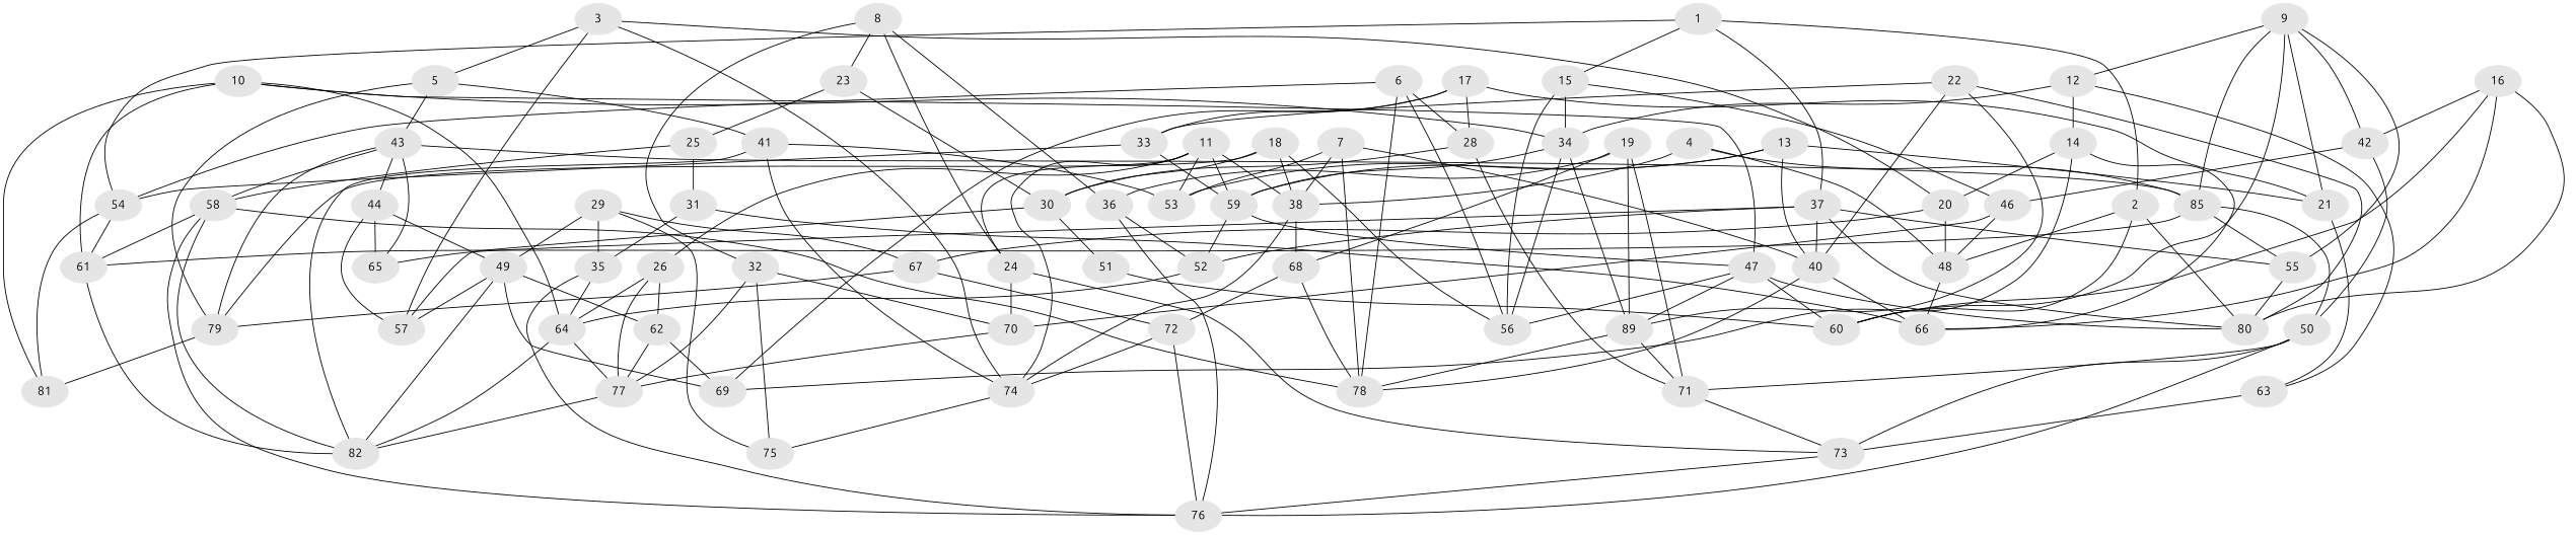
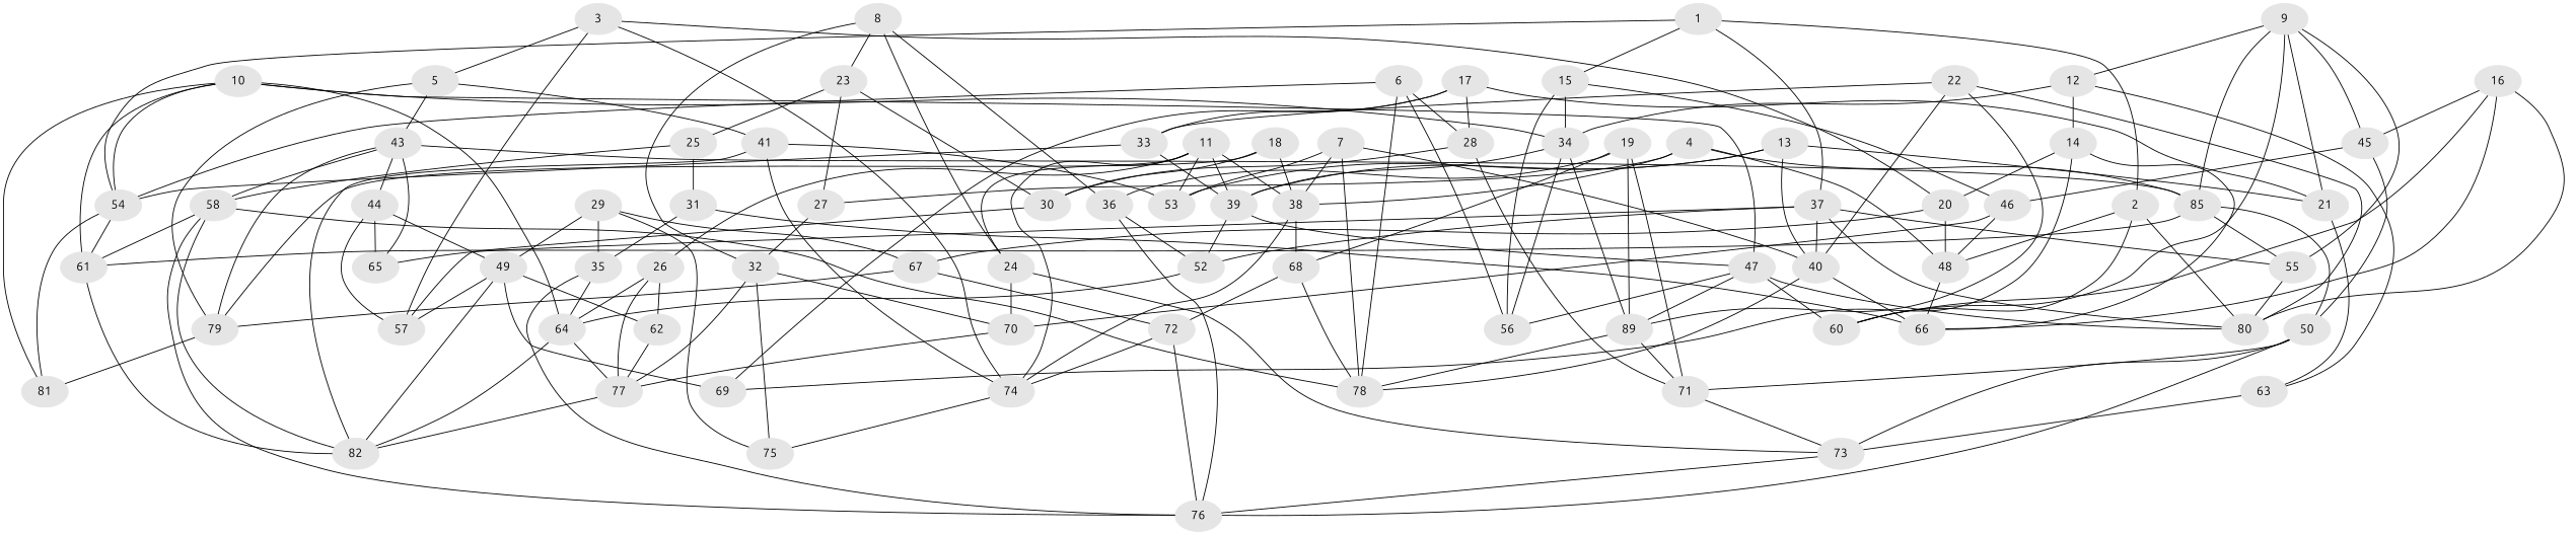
  graph {
    fontname=Ubuntu
    node [color=gray90 fontname=Ubuntu style=filled]
    edge [fontname=Ubuntu weight=1.0]
    1
    2
    15
    37
    54
    48
    60
    80
    56
    34
    46
    40
    55
    52
    65
    61
    81
    66
    3
    5
    20
    57
    74
    41
    43
    79
    67
    75
    4
+   27
    38
    n32 [label=85]
    32
    68
    50
    53
    82
    58
    44
    6
    28
    78
    30
    71
    7
    8
    23
    24
    36
    25
    70
    73
    77
    76
    9
    12
    21
-   42
+   42 [label=45]
    14
    63
    10
    47
    64
-   39 [label=59]
+   39
    n65 [label=89]
    11
    26
    62
    69
    13
    16
    17
    33
    18
-   51
    19
    72
    22
    31
    35
    29
    49
    1 -- 2
    1 -- 15
    1 -- 37
    1 -- 54
    2 -- 48
    2 -- 60
    2 -- 80
    15 -- 56 [weight=2.0]
    15 -- 34
    15 -- 46
    37 -- 80
    37 -- 40
    37 -- 55
    37 -- 52
    37 -- 65
    54 -- 61
    54 -- 81
    48 -- 66
    34 -- 56
    34 -- 39
    34 -- n65
    46 -- 48
    46 -- 70
    40 -- 66
    40 -- 78
    55 -- 80
    52 -- 64
    61 -- 82
    3 -- 5
    3 -- 20
    3 -- 57
    3 -- 74
    5 -- 41
    5 -- 43
    5 -- 79
    20 -- 48
    20 -- 67
    74 -- 75
    41 -- 74
    41 -- 53
    41 -- 82
    43 -- 65
    43 -- 79
    43 -- n32
    43 -- 58
    43 -- 44
    79 -- 81 [weight=2.0]
    67 -- 79
    67 -- 72
    4 -- 48
+   4 -- 27
    4 -- 38
    4 -- n32
+   27 -- 32
    38 -- 74
    38 -- 68
    n32 -- 55
    n32 -- 61
    n32 -- 50
    32 -- 75 [weight=2.0]
    32 -- 70
    32 -- 77
    68 -- 78
    68 -- 72
    50 -- 71
    50 -- 73
    50 -- 76
    58 -- 61
    58 -- 82
    58 -- 78
    58 -- 76
    44 -- 65
    44 -- 57
    44 -- 49
    6 -- 54
    6 -- 56
    6 -- 28
    6 -- 78
    28 -- 30
    28 -- 71 [weight=2.0]
    30 -- 57
-   30 -- 51 [weight=2.0]
    71 -- 73
    7 -- 40
    7 -- 38
    7 -- 53
    7 -- 78
    8 -- 32
    8 -- 23
    8 -- 24
    8 -- 36
+   23 -- 27
    23 -- 30
    23 -- 25
    24 -- 70
    24 -- 73
    36 -- 52
    36 -- 76
    25 -- 58
    25 -- 31
    70 -- 77
    73 -- 76
    77 -- 82
    9 -- 60
    9 -- 55
    9 -- n32
    9 -- 12
    9 -- 21
    9 -- 42
    12 -- 34
    12 -- 14
    12 -- 63
    21 -- 63
    42 -- 46
    42 -- 50
    14 -- 66
    14 -- 20
    14 -- 69
    63 -- 73 [weight=2.0]
+   10 -- 54
    10 -- 34
    10 -- 61
    10 -- 81
    10 -- 47
    10 -- 64
    47 -- 60
    47 -- 80
    47 -- 56
    47 -- n65
    64 -- 82
    64 -- 77
    39 -- 52
    39 -- 47
    n65 -- 78
    n65 -- 71
    11 -- 74
    11 -- 38
    11 -- 53
    11 -- 24
    11 -- 39
    11 -- 26
    26 -- 77
    26 -- 64
    26 -- 62
    62 -- 77
-   62 -- 69
    13 -- 40
    13 -- 53
    13 -- 21
    13 -- 39
    16 -- 60
    16 -- 80
    16 -- 66
    16 -- 42
    17 -- 28
    17 -- 21
    17 -- 69
    17 -- 33
    33 -- 54
    33 -- 39
-   18 -- 56
    18 -- 79
    18 -- 38
    18 -- 30
-   51 -- 60 [weight=2.0]
    19 -- 68
    19 -- 71
    19 -- 36
    19 -- n65
    72 -- 74
    72 -- 76
    22 -- 80
    22 -- 40
    22 -- n65
    22 -- 33
    31 -- 66 [weight=2.0]
    31 -- 35
    35 -- 76
    35 -- 64
    29 -- 67
    29 -- 75
    29 -- 35
    29 -- 49
    49 -- 57
    49 -- 82
    49 -- 62
    49 -- 69
  }
